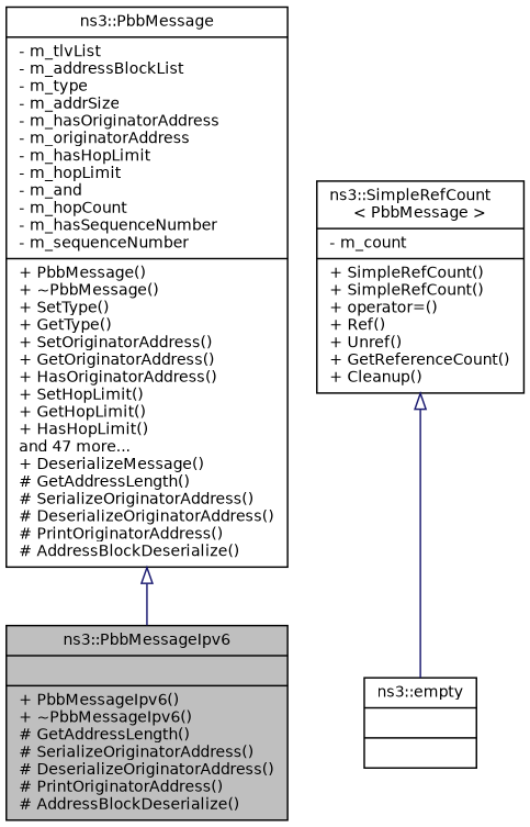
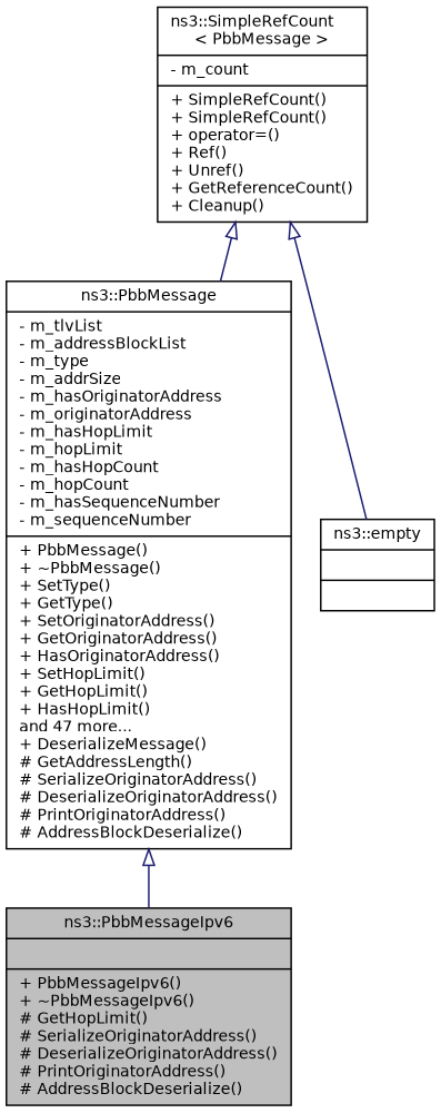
  digraph {
    node [color=black fillcolor=white fontname=Helvetica fontsize=10 shape=record style=filled]
    edge [arrowtail=onormal color=midnightblue dir=back fontname=Helvetica fontsize=10 labelfontname=Helvetica labelfontsize=10 style=solid]
-   n1 [fillcolor=grey75 fontcolor=black height=0.2 label="{ns3::PbbMessageIpv6\n||+ PbbMessageIpv6()\l+ ~PbbMessageIpv6()\l# GetAddressLength()\l# SerializeOriginatorAddress()\l# DeserializeOriginatorAddress()\l# PrintOriginatorAddress()\l# AddressBlockDeserialize()\l}" width=0.4]
-   n2 [height=0.2 label="{ns3::PbbMessage\n|- m_tlvList\l- m_addressBlockList\l- m_type\l- m_addrSize\l- m_hasOriginatorAddress\l- m_originatorAddress\l- m_hasHopLimit\l- m_hopLimit\l- m_and\l- m_hopCount\l- m_hasSequenceNumber\l- m_sequenceNumber\l|+ PbbMessage()\l+ ~PbbMessage()\l+ SetType()\l+ GetType()\l+ SetOriginatorAddress()\l+ GetOriginatorAddress()\l+ HasOriginatorAddress()\l+ SetHopLimit()\l+ GetHopLimit()\l+ HasHopLimit()\land 47 more...\l+ DeserializeMessage()\l# GetAddressLength()\l# SerializeOriginatorAddress()\l# DeserializeOriginatorAddress()\l# PrintOriginatorAddress()\l# AddressBlockDeserialize()\l}" width=0.4]
+   n1 [fillcolor=grey75 fontcolor=black height=0.2 label="{ns3::PbbMessageIpv6\n||+ PbbMessageIpv6()\l+ ~PbbMessageIpv6()\l# GetHopLimit()\l# SerializeOriginatorAddress()\l# DeserializeOriginatorAddress()\l# PrintOriginatorAddress()\l# AddressBlockDeserialize()\l}" width=0.4]
+   n2 [height=0.2 label="{ns3::PbbMessage\n|- m_tlvList\l- m_addressBlockList\l- m_type\l- m_addrSize\l- m_hasOriginatorAddress\l- m_originatorAddress\l- m_hasHopLimit\l- m_hopLimit\l- m_hasHopCount\l- m_hopCount\l- m_hasSequenceNumber\l- m_sequenceNumber\l|+ PbbMessage()\l+ ~PbbMessage()\l+ SetType()\l+ GetType()\l+ SetOriginatorAddress()\l+ GetOriginatorAddress()\l+ HasOriginatorAddress()\l+ SetHopLimit()\l+ GetHopLimit()\l+ HasHopLimit()\land 47 more...\l+ DeserializeMessage()\l# GetAddressLength()\l# SerializeOriginatorAddress()\l# DeserializeOriginatorAddress()\l# PrintOriginatorAddress()\l# AddressBlockDeserialize()\l}" width=0.4]
    n3 [height=0.2 label="{ns3::SimpleRefCount\l\< PbbMessage \>\n|- m_count\l|+ SimpleRefCount()\l+ SimpleRefCount()\l+ operator=()\l+ Ref()\l+ Unref()\l+ GetReferenceCount()\l+ Cleanup()\l}" width=0.4]
    n4 [height=0.2 label="{ns3::empty\n||}" width=0.4]
    n2 -> n1
+   n3 -> n2
    n3 -> n4
  }
